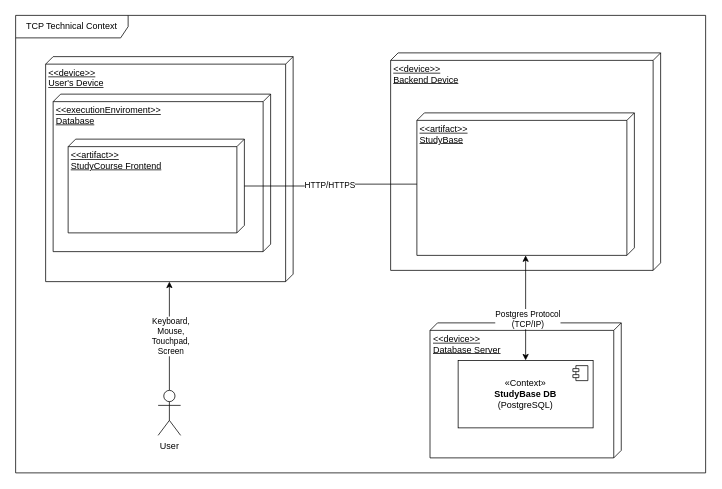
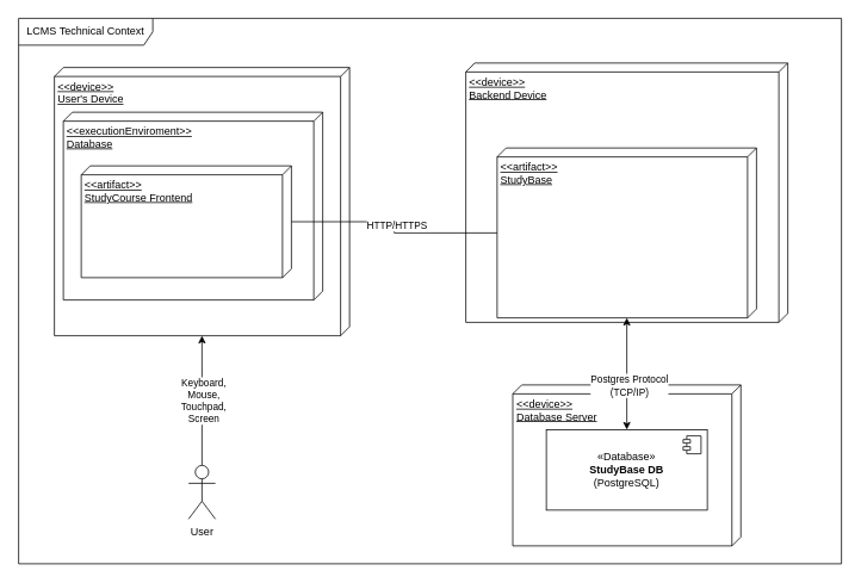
  <mxCell id="0" />
  <mxCell id="1" parent="0" />
  <mxCell id="2" style="edgeStyle=orthogonalEdgeStyle;rounded=1;orthogonalLoop=1;jettySize=auto;html=1;curved=0;" parent="1" source="4" target="7" edge="1"><mxGeometry relative="1" as="geometry" /></mxCell>
  <mxCell id="3" value="&lt;div&gt;Keyboard,&lt;/div&gt;&lt;div&gt;Mouse,&lt;/div&gt;&lt;div&gt;Touchpad,&lt;/div&gt;&lt;div&gt;Screen&lt;br&gt;&lt;/div&gt;" style="edgeLabel;html=1;align=center;verticalAlign=middle;resizable=0;points=[];" parent="2" vertex="1" connectable="0"><mxGeometry x="0.01" y="-1" relative="1" as="geometry"><mxPoint as="offset" /></mxGeometry></mxCell>
  <mxCell id="4" value="User" style="shape=umlActor;verticalLabelPosition=bottom;verticalAlign=top;html=1;" parent="1" vertex="1"><mxGeometry x="210" y="520" width="30" height="60" as="geometry" /></mxCell>
- <mxCell id="5" value="TCP Technical Context" style="shape=umlFrame;whiteSpace=wrap;html=1;pointerEvents=0;width=150;height=30;" parent="1" vertex="1"><mxGeometry x="20" y="20" width="920" height="610" as="geometry" /></mxCell>
+ <mxCell id="5" value="LCMS Technical Context" style="shape=umlFrame;whiteSpace=wrap;html=1;pointerEvents=0;width=150;height=30;" parent="1" vertex="1"><mxGeometry x="20" y="20" width="920" height="610" as="geometry" /></mxCell>
  <mxCell id="6" value="" style="group" parent="1" vertex="1" connectable="0"><mxGeometry x="60" y="75" width="430" height="370" as="geometry" /></mxCell>
  <mxCell id="7" value="&lt;div&gt;&amp;lt;&amp;lt;device&amp;gt;&amp;gt;&lt;/div&gt;&lt;div&gt;User's Device&lt;/div&gt;" style="verticalAlign=top;align=left;spacingTop=8;spacingLeft=2;spacingRight=12;shape=cube;size=10;direction=south;fontStyle=4;html=1;whiteSpace=wrap;" parent="6" vertex="1"><mxGeometry width="330" height="300" as="geometry" /></mxCell>
  <mxCell id="8" value="&lt;div&gt;&amp;lt;&amp;lt;executionEnviroment&amp;gt;&amp;gt;&lt;/div&gt;&lt;div&gt;Database&lt;br&gt;&lt;/div&gt;" style="verticalAlign=top;align=left;spacingTop=8;spacingLeft=2;spacingRight=12;shape=cube;size=10;direction=south;fontStyle=4;html=1;whiteSpace=wrap;" parent="6" vertex="1"><mxGeometry x="10" y="50" width="290" height="210" as="geometry" /></mxCell>
  <mxCell id="9" value="&lt;div&gt;&amp;lt;&amp;lt;artifact&amp;gt;&amp;gt;&lt;/div&gt;&lt;div&gt;StudyCourse Frontend&lt;br&gt;&lt;/div&gt;" style="verticalAlign=top;align=left;spacingTop=8;spacingLeft=2;spacingRight=12;shape=cube;size=10;direction=south;fontStyle=4;html=1;whiteSpace=wrap;" parent="6" vertex="1"><mxGeometry x="30" y="110" width="235" height="125" as="geometry" /></mxCell>
  <mxCell id="10" value="&lt;div&gt;&amp;lt;&amp;lt;device&amp;gt;&amp;gt;&lt;/div&gt;&lt;div&gt;Backend Device&lt;br&gt;&lt;/div&gt;" style="verticalAlign=top;align=left;spacingTop=8;spacingLeft=2;spacingRight=12;shape=cube;size=10;direction=south;fontStyle=4;html=1;whiteSpace=wrap;" parent="1" vertex="1"><mxGeometry x="520" y="70" width="360" height="290" as="geometry" /></mxCell>
- <mxCell id="11" value="&lt;div&gt;&amp;lt;&amp;lt;artifact&amp;gt;&amp;gt;&lt;/div&gt;&lt;div&gt;StudyBase&lt;br&gt;&lt;/div&gt;" style="verticalAlign=top;align=left;spacingTop=8;spacingLeft=2;spacingRight=12;shape=cube;size=10;direction=south;fontStyle=4;html=1;whiteSpace=wrap;" parent="1" vertex="1"><mxGeometry x="555" y="150" width="290" height="190" as="geometry" /></mxCell>
+ <mxCell id="11" value="&lt;div&gt;&amp;lt;&amp;lt;artifact&amp;gt;&amp;gt;&lt;/div&gt;&lt;div&gt;StudyBase&lt;br&gt;&lt;/div&gt;" style="verticalAlign=top;align=left;spacingTop=8;spacingLeft=2;spacingRight=12;shape=cube;size=10;direction=south;fontStyle=4;html=1;whiteSpace=wrap;" parent="1" vertex="1"><mxGeometry x="555" y="165" width="290" height="190" as="geometry" /></mxCell>
  <mxCell id="12" style="edgeStyle=orthogonalEdgeStyle;rounded=0;orthogonalLoop=1;jettySize=auto;html=1;endArrow=none;" parent="1" source="9" target="11" edge="1"><mxGeometry relative="1" as="geometry" /></mxCell>
  <mxCell id="13" value="HTTP/HTTPS" style="edgeLabel;html=1;align=center;verticalAlign=middle;resizable=0;points=[];" parent="12" vertex="1" connectable="0"><mxGeometry x="-0.029" y="2" relative="1" as="geometry"><mxPoint y="1" as="offset" /></mxGeometry></mxCell>
  <mxCell id="14" value="" style="group" parent="1" vertex="1" connectable="0"><mxGeometry x="572.5" y="430" width="255" height="180" as="geometry" /></mxCell>
  <mxCell id="15" value="&lt;div&gt;&amp;lt;&amp;lt;device&amp;gt;&amp;gt;&lt;/div&gt;&lt;div&gt;Database Server&lt;br&gt;&lt;/div&gt;" style="verticalAlign=top;align=left;spacingTop=8;spacingLeft=2;spacingRight=12;shape=cube;size=10;direction=south;fontStyle=4;html=1;whiteSpace=wrap;" parent="14" vertex="1"><mxGeometry width="255" height="180" as="geometry" /></mxCell>
- <mxCell id="16" value="«Context»&lt;br&gt;&lt;div&gt;&lt;b&gt;StudyBase DB&lt;/b&gt;&lt;/div&gt;(PostgreSQL)" style="html=1;dropTarget=0;whiteSpace=wrap;" parent="14" vertex="1"><mxGeometry x="37.5" y="50" width="180" height="90" as="geometry" /></mxCell>
+ <mxCell id="16" value="«Database»&lt;br&gt;&lt;div&gt;&lt;b&gt;StudyBase DB&lt;/b&gt;&lt;/div&gt;(PostgreSQL)" style="html=1;dropTarget=0;whiteSpace=wrap;" parent="14" vertex="1"><mxGeometry x="37.5" y="50" width="180" height="90" as="geometry" /></mxCell>
  <mxCell id="17" value="" style="shape=module;jettyWidth=8;jettyHeight=4;" parent="16" vertex="1"><mxGeometry x="1" width="20" height="20" relative="1" as="geometry"><mxPoint x="-27" y="7" as="offset" /></mxGeometry></mxCell>
  <mxCell id="18" style="edgeStyle=orthogonalEdgeStyle;rounded=0;orthogonalLoop=1;jettySize=auto;html=1;startArrow=classic;startFill=1;" parent="1" source="16" target="11" edge="1"><mxGeometry relative="1" as="geometry"><Array as="points"><mxPoint x="710" y="515" /></Array><mxPoint x="810" y="387.5" as="targetPoint" /></mxGeometry></mxCell>
  <mxCell id="19" value="&lt;div&gt;Postgres Protocol&lt;/div&gt;&lt;div&gt;(TCP/IP)&lt;br&gt;&lt;/div&gt;" style="edgeLabel;html=1;align=center;verticalAlign=middle;resizable=0;points=[];" parent="18" vertex="1" connectable="0"><mxGeometry x="-0.197" y="-2" relative="1" as="geometry"><mxPoint as="offset" /></mxGeometry></mxCell>
